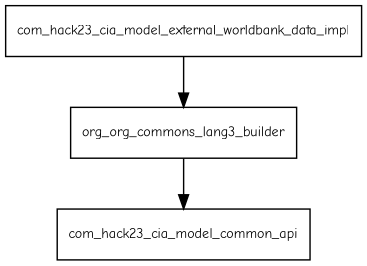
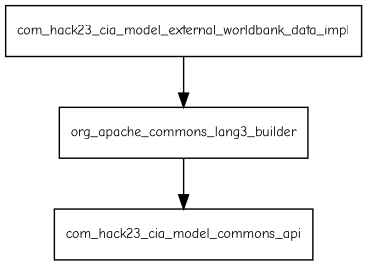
  digraph {
    fontname="Comic Neue"
    node [fontname="Comic Neue" fontsize=10.0 shape=box]
    edge [fontname="Comic Neue"]
    com_hack23_cia_model_external_worldbank_data_impl
-   org_apache_commons_lang3_builder [label=org_org_commons_lang3_builder]
-   com_hack23_cia_model_common_api
+   org_apache_commons_lang3_builder
+   com_hack23_cia_model_common_api [label=com_hack23_cia_model_commons_api]
    com_hack23_cia_model_external_worldbank_data_impl -> org_apache_commons_lang3_builder
    org_apache_commons_lang3_builder -> com_hack23_cia_model_common_api
  }
